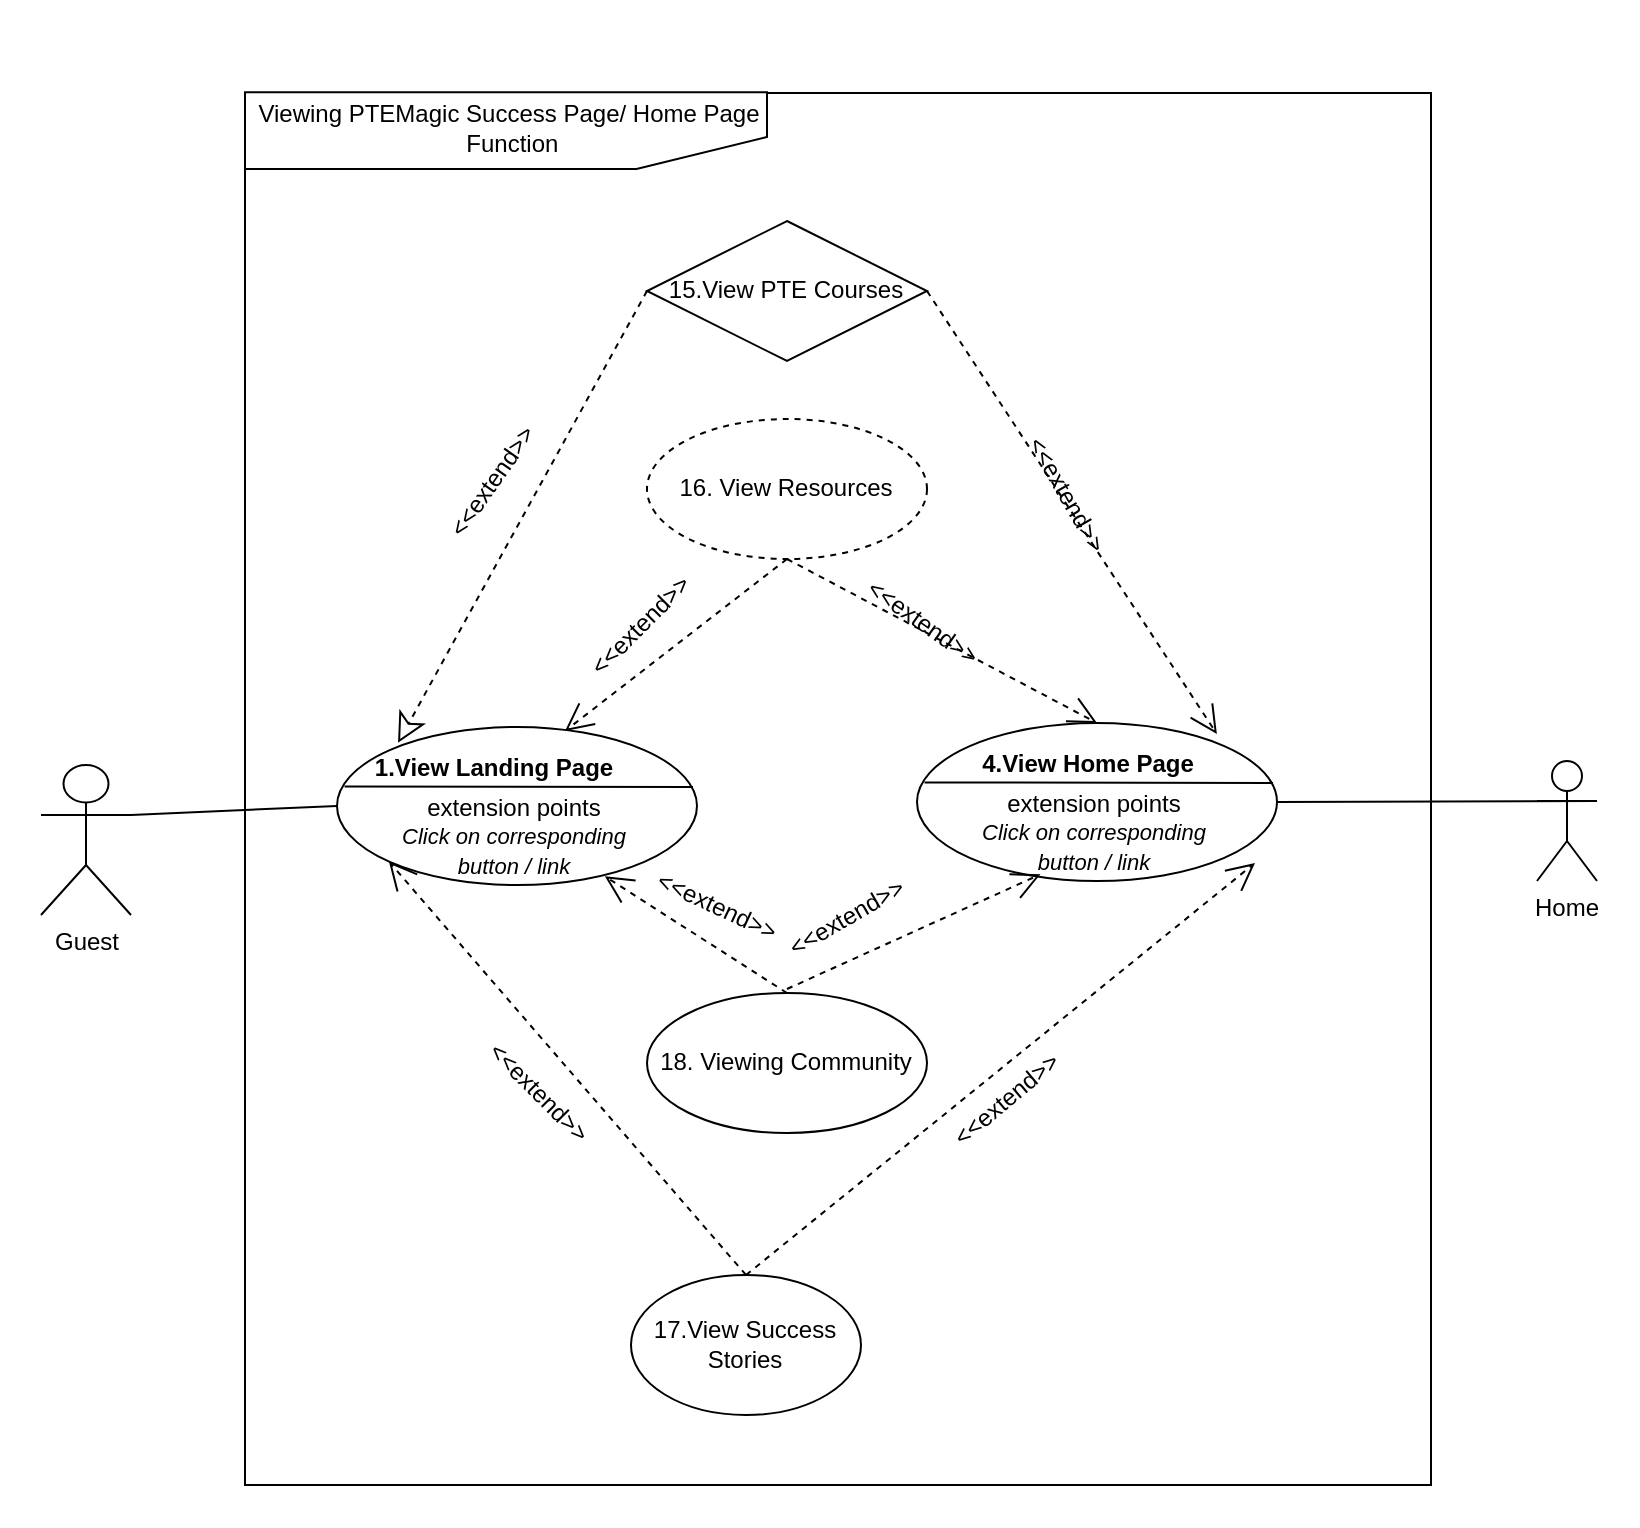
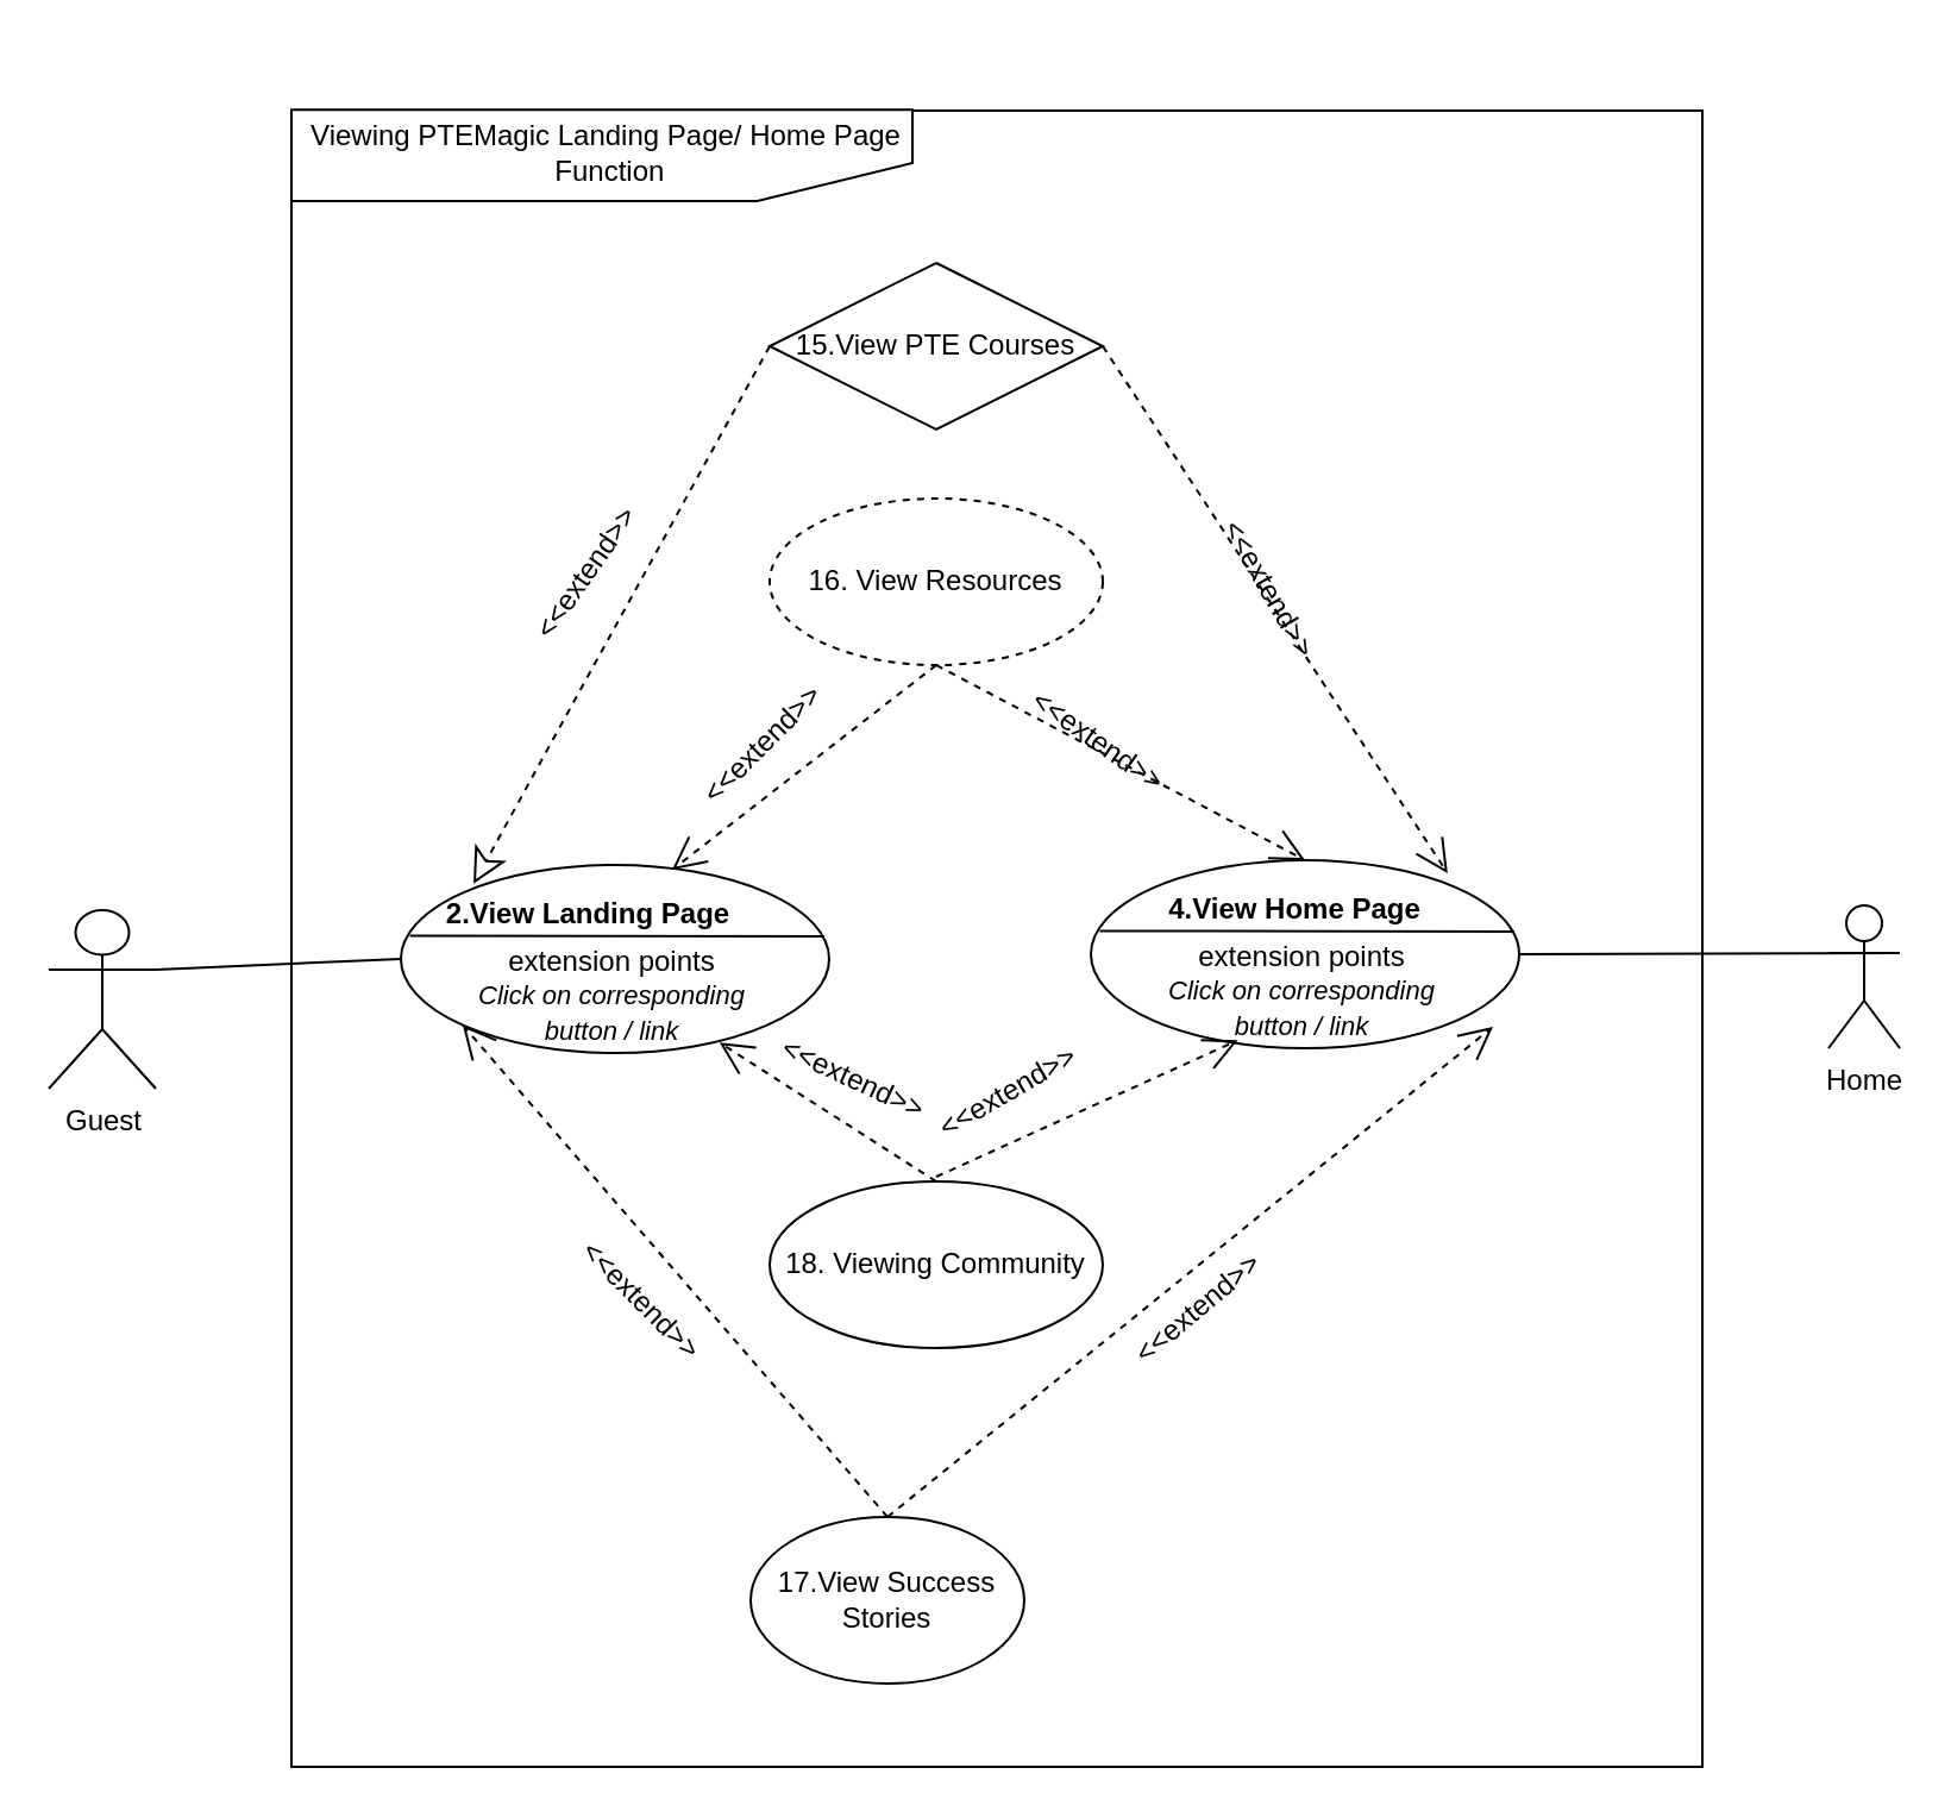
  <mxCell id="0" />
  <mxCell id="1" parent="0" />
  <mxCell id="2" value="" style="rounded=0;whiteSpace=wrap;html=1;" parent="1" vertex="1"><mxGeometry x="122" y="46" width="593" height="696" as="geometry" /></mxCell>
  <mxCell id="3" value="Home" style="shape=umlActor;verticalLabelPosition=bottom;verticalAlign=top;html=1;" parent="1" vertex="1"><mxGeometry x="768" y="380" width="30" height="60" as="geometry" /></mxCell>
  <mxCell id="4" value="16. View Resources" style="ellipse;whiteSpace=wrap;html=1;strokeColor=#000000;dashed=1;" parent="1" vertex="1"><mxGeometry x="323" y="209" width="140" height="70" as="geometry" /></mxCell>
  <mxCell id="5" value="" style="endArrow=open;dashed=1;endFill=0;endSize=12;html=1;exitX=0.5;exitY=1;exitDx=0;exitDy=0;entryX=0.5;entryY=0;entryDx=0;entryDy=0;" parent="1" source="4" target="8" edge="1"><mxGeometry width="160" relative="1" as="geometry"><mxPoint x="984.5" y="337.32" as="sourcePoint" /><mxPoint x="491" y="364" as="targetPoint" /><Array as="points" /></mxGeometry></mxCell>
  <mxCell id="6" value="" style="endArrow=none;html=1;rounded=0;exitX=1;exitY=0.333;exitDx=0;exitDy=0;exitPerimeter=0;" parent="1" source="3" target="8" edge="1"><mxGeometry width="50" height="50" relative="1" as="geometry"><mxPoint x="612" y="385" as="sourcePoint" /><mxPoint x="662" y="335" as="targetPoint" /></mxGeometry></mxCell>
  <mxCell id="7" value="" style="group" parent="1" vertex="1" connectable="0"><mxGeometry x="458" y="361" width="180" height="79" as="geometry" /></mxCell>
  <mxCell id="8" value="" style="ellipse;whiteSpace=wrap;html=1;" parent="7" vertex="1"><mxGeometry width="180" height="79" as="geometry" /></mxCell>
  <mxCell id="9" value="" style="group" parent="7" vertex="1" connectable="0"><mxGeometry x="9" y="6" width="164" height="64" as="geometry" /></mxCell>
  <mxCell id="10" value="&lt;b&gt;4.View Home Page&lt;/b&gt;" style="text;html=1;strokeColor=none;fillColor=none;align=center;verticalAlign=middle;whiteSpace=wrap;rounded=0;" parent="9" vertex="1"><mxGeometry x="22" width="110" height="30" as="geometry" /></mxCell>
  <mxCell id="11" value="" style="endArrow=none;html=1;rounded=0;exitX=0.021;exitY=0.376;exitDx=0;exitDy=0;exitPerimeter=0;movable=1;resizable=1;rotatable=1;deletable=1;editable=1;locked=0;connectable=1;" parent="9" source="8" edge="1"><mxGeometry width="50" height="50" relative="1" as="geometry"><mxPoint x="270" y="107" as="sourcePoint" /><mxPoint x="169" y="24" as="targetPoint" /></mxGeometry></mxCell>
  <mxCell id="12" value="extension points&lt;br&gt;&lt;i&gt;&lt;font style=&quot;font-size: 11px;&quot;&gt;Click on corresponding &lt;br&gt;button / link&lt;/font&gt;&lt;/i&gt;" style="text;html=1;strokeColor=none;fillColor=none;align=center;verticalAlign=middle;whiteSpace=wrap;rounded=0;movable=1;resizable=1;rotatable=1;deletable=1;editable=1;locked=0;connectable=1;" parent="9" vertex="1"><mxGeometry y="34" width="160" height="30" as="geometry" /></mxCell>
  <mxCell id="13" value="" style="group" parent="1" vertex="1" connectable="0"><mxGeometry x="122" y="20" width="298" height="64" as="geometry" /></mxCell>
  <mxCell id="14" value="" style="verticalLabelPosition=bottom;verticalAlign=top;html=1;shape=mxgraph.basic.polygon;polyCoords=[[1,0.4],[1,0.6],[1,0.7],[1,0.75],[0.75,1],[0.25,1],[0,1],[0,0.4]];polyline=0;" parent="13" vertex="1"><mxGeometry width="261" height="64" as="geometry" /></mxCell>
- <mxCell id="15" value="Viewing PTEMagic Success Page/ Home Page&lt;br&gt;&amp;nbsp;Function" style="text;html=1;strokeColor=none;fillColor=none;align=center;verticalAlign=middle;whiteSpace=wrap;rounded=0;" parent="13" vertex="1"><mxGeometry x="-8" y="34.4" width="281.32" height="18.82" as="geometry" /></mxCell>
+ <mxCell id="15" value="Viewing PTEMagic Landing Page/ Home Page&lt;br&gt;&amp;nbsp;Function" style="text;html=1;strokeColor=none;fillColor=none;align=center;verticalAlign=middle;whiteSpace=wrap;rounded=0;" parent="13" vertex="1"><mxGeometry x="-8" y="34.4" width="281.32" height="18.82" as="geometry" /></mxCell>
  <mxCell id="16" value="" style="group;rotation=45;" parent="1" vertex="1" connectable="0"><mxGeometry x="432" y="301" width="100" height="20" as="geometry" /></mxCell>
  <mxCell id="17" value="&amp;lt;&amp;lt;extend&amp;gt;&amp;gt;" style="text;html=1;align=center;verticalAlign=middle;resizable=0;points=[];autosize=1;rotation=35;" parent="16" vertex="1"><mxGeometry x="-11" width="80" height="20" as="geometry" /></mxCell>
  <mxCell id="18" value="18. Viewing Community" style="ellipse;whiteSpace=wrap;html=1;strokeColor=#000000;" parent="1" vertex="1"><mxGeometry x="323" y="496" width="140" height="70" as="geometry" /></mxCell>
  <mxCell id="19" value="" style="endArrow=open;dashed=1;endFill=0;endSize=12;html=1;entryX=0.343;entryY=0.958;entryDx=0;entryDy=0;entryPerimeter=0;" parent="1" target="8" edge="1"><mxGeometry width="160" relative="1" as="geometry"><mxPoint x="393" y="494" as="sourcePoint" /><mxPoint x="515" y="446" as="targetPoint" /><Array as="points" /></mxGeometry></mxCell>
  <mxCell id="20" value="&amp;lt;&amp;lt;extend&amp;gt;&amp;gt;" style="text;html=1;align=center;verticalAlign=middle;resizable=0;points=[];autosize=1;rotation=-30;" parent="1" vertex="1"><mxGeometry x="383" y="449" width="80" height="20" as="geometry" /></mxCell>
  <mxCell id="21" value="Guest" style="shape=umlActor;verticalLabelPosition=bottom;verticalAlign=top;html=1;" parent="1" vertex="1"><mxGeometry x="20" y="382" width="45" height="75" as="geometry" /></mxCell>
  <mxCell id="22" value="" style="group" parent="1" vertex="1" connectable="0"><mxGeometry x="168" y="363" width="180" height="79" as="geometry" /></mxCell>
  <mxCell id="23" value="" style="ellipse;whiteSpace=wrap;html=1;" parent="22" vertex="1"><mxGeometry width="180" height="79" as="geometry" /></mxCell>
  <mxCell id="24" value="" style="group" parent="22" vertex="1" connectable="0"><mxGeometry x="9" y="6" width="164" height="64" as="geometry" /></mxCell>
- <mxCell id="25" value="&lt;b&gt;1.View Landing Page&lt;/b&gt;" style="text;html=1;strokeColor=none;fillColor=none;align=center;verticalAlign=middle;whiteSpace=wrap;rounded=0;" parent="24" vertex="1"><mxGeometry x="8" width="124" height="30" as="geometry" /></mxCell>
+ <mxCell id="25" value="&lt;b&gt;2.View Landing Page&lt;/b&gt;" style="text;html=1;strokeColor=none;fillColor=none;align=center;verticalAlign=middle;whiteSpace=wrap;rounded=0;" parent="24" vertex="1"><mxGeometry x="8" width="124" height="30" as="geometry" /></mxCell>
  <mxCell id="26" value="" style="endArrow=none;html=1;rounded=0;exitX=0.021;exitY=0.376;exitDx=0;exitDy=0;exitPerimeter=0;movable=1;resizable=1;rotatable=1;deletable=1;editable=1;locked=0;connectable=1;" parent="24" source="23" edge="1"><mxGeometry width="50" height="50" relative="1" as="geometry"><mxPoint x="270" y="107" as="sourcePoint" /><mxPoint x="169" y="24" as="targetPoint" /></mxGeometry></mxCell>
  <mxCell id="27" value="extension points&lt;br&gt;&lt;i&gt;&lt;font style=&quot;font-size: 11px;&quot;&gt;Click on corresponding &lt;br&gt;button / link&lt;/font&gt;&lt;/i&gt;" style="text;html=1;strokeColor=none;fillColor=none;align=center;verticalAlign=middle;whiteSpace=wrap;rounded=0;movable=1;resizable=1;rotatable=1;deletable=1;editable=1;locked=0;connectable=1;" parent="24" vertex="1"><mxGeometry y="34" width="160" height="30" as="geometry" /></mxCell>
  <mxCell id="28" value="15.View PTE Courses" style="rhombus;whiteSpace=wrap;html=1;strokeColor=#000000;" parent="1" vertex="1"><mxGeometry x="323" y="110" width="140" height="70" as="geometry" /></mxCell>
  <mxCell id="29" value="17.View&amp;nbsp;Success Stories" style="ellipse;whiteSpace=wrap;html=1;strokeColor=#000000;" parent="1" vertex="1"><mxGeometry x="315" y="637" width="115" height="70" as="geometry" /></mxCell>
  <mxCell id="30" value="" style="endArrow=none;html=1;rounded=0;exitX=0;exitY=0.5;exitDx=0;exitDy=0;entryX=1;entryY=0.333;entryDx=0;entryDy=0;entryPerimeter=0;" parent="1" source="23" target="21" edge="1"><mxGeometry width="50" height="50" relative="1" as="geometry"><mxPoint x="320" y="414" as="sourcePoint" /><mxPoint x="111" y="416" as="targetPoint" /></mxGeometry></mxCell>
  <mxCell id="31" value="" style="endArrow=open;dashed=1;endFill=0;endSize=12;html=1;exitX=0.5;exitY=1;exitDx=0;exitDy=0;" parent="1" source="4" edge="1"><mxGeometry width="160" relative="1" as="geometry"><mxPoint x="268" y="291" as="sourcePoint" /><mxPoint x="282" y="365" as="targetPoint" /><Array as="points" /></mxGeometry></mxCell>
  <mxCell id="32" value="&amp;lt;&amp;lt;extend&amp;gt;&amp;gt;" style="text;html=1;align=center;verticalAlign=middle;resizable=0;points=[];autosize=1;rotation=-45;" parent="1" vertex="1"><mxGeometry x="280" y="303" width="80" height="20" as="geometry" /></mxCell>
  <mxCell id="33" value="" style="group;rotation=25;" parent="1" vertex="1" connectable="0"><mxGeometry x="309" y="446" width="100" height="20" as="geometry" /></mxCell>
  <mxCell id="34" value="&amp;lt;&amp;lt;extend&amp;gt;&amp;gt;" style="text;html=1;align=center;verticalAlign=middle;resizable=0;points=[];autosize=1;rotation=25;" parent="33" vertex="1"><mxGeometry x="9" y="-3" width="80" height="20" as="geometry" /></mxCell>
  <mxCell id="35" value="" style="endArrow=open;dashed=1;endFill=0;endSize=12;html=1;exitX=0.5;exitY=0;exitDx=0;exitDy=0;entryX=0.744;entryY=0.945;entryDx=0;entryDy=0;entryPerimeter=0;" parent="1" source="18" target="23" edge="1"><mxGeometry width="160" relative="1" as="geometry"><mxPoint x="415" y="506" as="sourcePoint" /><mxPoint x="308" y="439" as="targetPoint" /><Array as="points" /></mxGeometry></mxCell>
  <mxCell id="36" value="&amp;lt;&amp;lt;extend&amp;gt;&amp;gt;" style="text;html=1;align=center;verticalAlign=middle;resizable=0;points=[];autosize=1;rotation=-40;" parent="1" vertex="1"><mxGeometry x="463" y="540" width="80" height="20" as="geometry" /></mxCell>
  <mxCell id="37" value="" style="endArrow=open;dashed=1;endFill=0;endSize=12;html=1;exitX=0.5;exitY=0;exitDx=0;exitDy=0;entryX=1;entryY=1;entryDx=0;entryDy=0;" parent="1" source="29" target="12" edge="1"><mxGeometry width="160" relative="1" as="geometry"><mxPoint x="409" y="600" as="sourcePoint" /><mxPoint x="549" y="443" as="targetPoint" /><Array as="points" /></mxGeometry></mxCell>
  <mxCell id="38" value="" style="endArrow=open;dashed=1;endFill=0;endSize=12;html=1;entryX=0;entryY=1;entryDx=0;entryDy=0;exitX=0.5;exitY=0;exitDx=0;exitDy=0;" parent="1" source="29" target="23" edge="1"><mxGeometry width="160" relative="1" as="geometry"><mxPoint x="395" y="631" as="sourcePoint" /><mxPoint x="593" y="451" as="targetPoint" /><Array as="points" /></mxGeometry></mxCell>
  <mxCell id="39" value="&amp;lt;&amp;lt;extend&amp;gt;&amp;gt;" style="text;html=1;align=center;verticalAlign=middle;resizable=0;points=[];autosize=1;rotation=45;" parent="1" vertex="1"><mxGeometry x="229" y="536" width="80" height="20" as="geometry" /></mxCell>
  <mxCell id="40" value="" style="endArrow=classic;dashed=1;endFill=0;endSize=12;html=1;exitX=0;exitY=0.5;exitDx=0;exitDy=0;entryX=0.109;entryY=0.064;entryDx=0;entryDy=0;entryPerimeter=0;" parent="1" source="28" target="25" edge="1"><mxGeometry width="160" relative="1" as="geometry"><mxPoint x="403" y="289" as="sourcePoint" /><mxPoint x="292" y="375" as="targetPoint" /><Array as="points" /></mxGeometry></mxCell>
  <mxCell id="41" value="" style="endArrow=open;dashed=1;endFill=0;endSize=12;html=1;exitX=1;exitY=0.5;exitDx=0;exitDy=0;entryX=0.833;entryY=0.07;entryDx=0;entryDy=0;entryPerimeter=0;" parent="1" source="28" target="8" edge="1"><mxGeometry width="160" relative="1" as="geometry"><mxPoint x="403" y="289" as="sourcePoint" /><mxPoint x="570" y="364" as="targetPoint" /><Array as="points" /></mxGeometry></mxCell>
  <mxCell id="42" value="&amp;lt;&amp;lt;extend&amp;gt;&amp;gt;" style="text;html=1;align=center;verticalAlign=middle;resizable=0;points=[];autosize=1;rotation=60;" parent="1" vertex="1"><mxGeometry x="493" y="237" width="80" height="20" as="geometry" /></mxCell>
  <mxCell id="43" value="&amp;lt;&amp;lt;extend&amp;gt;&amp;gt;" style="text;html=1;align=center;verticalAlign=middle;resizable=0;points=[];autosize=1;rotation=-55;" parent="1" vertex="1"><mxGeometry x="206" y="231" width="80" height="20" as="geometry" /></mxCell>
